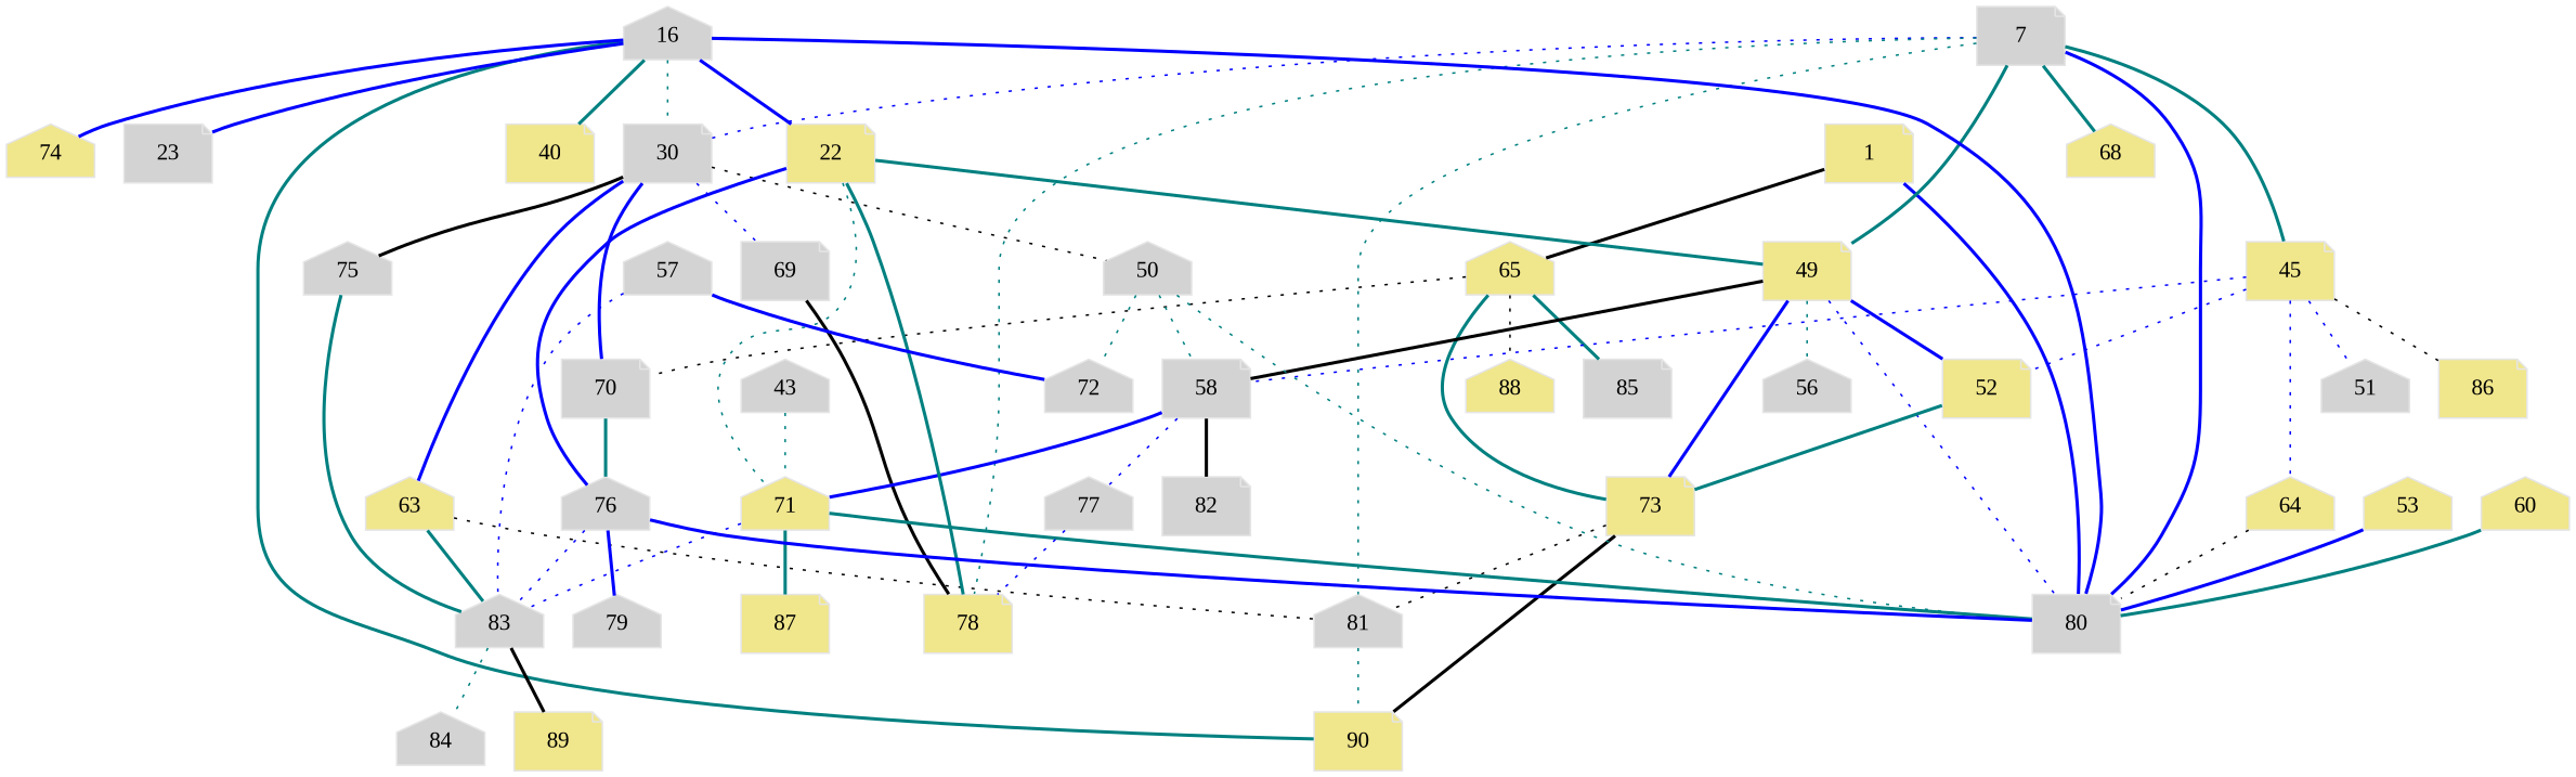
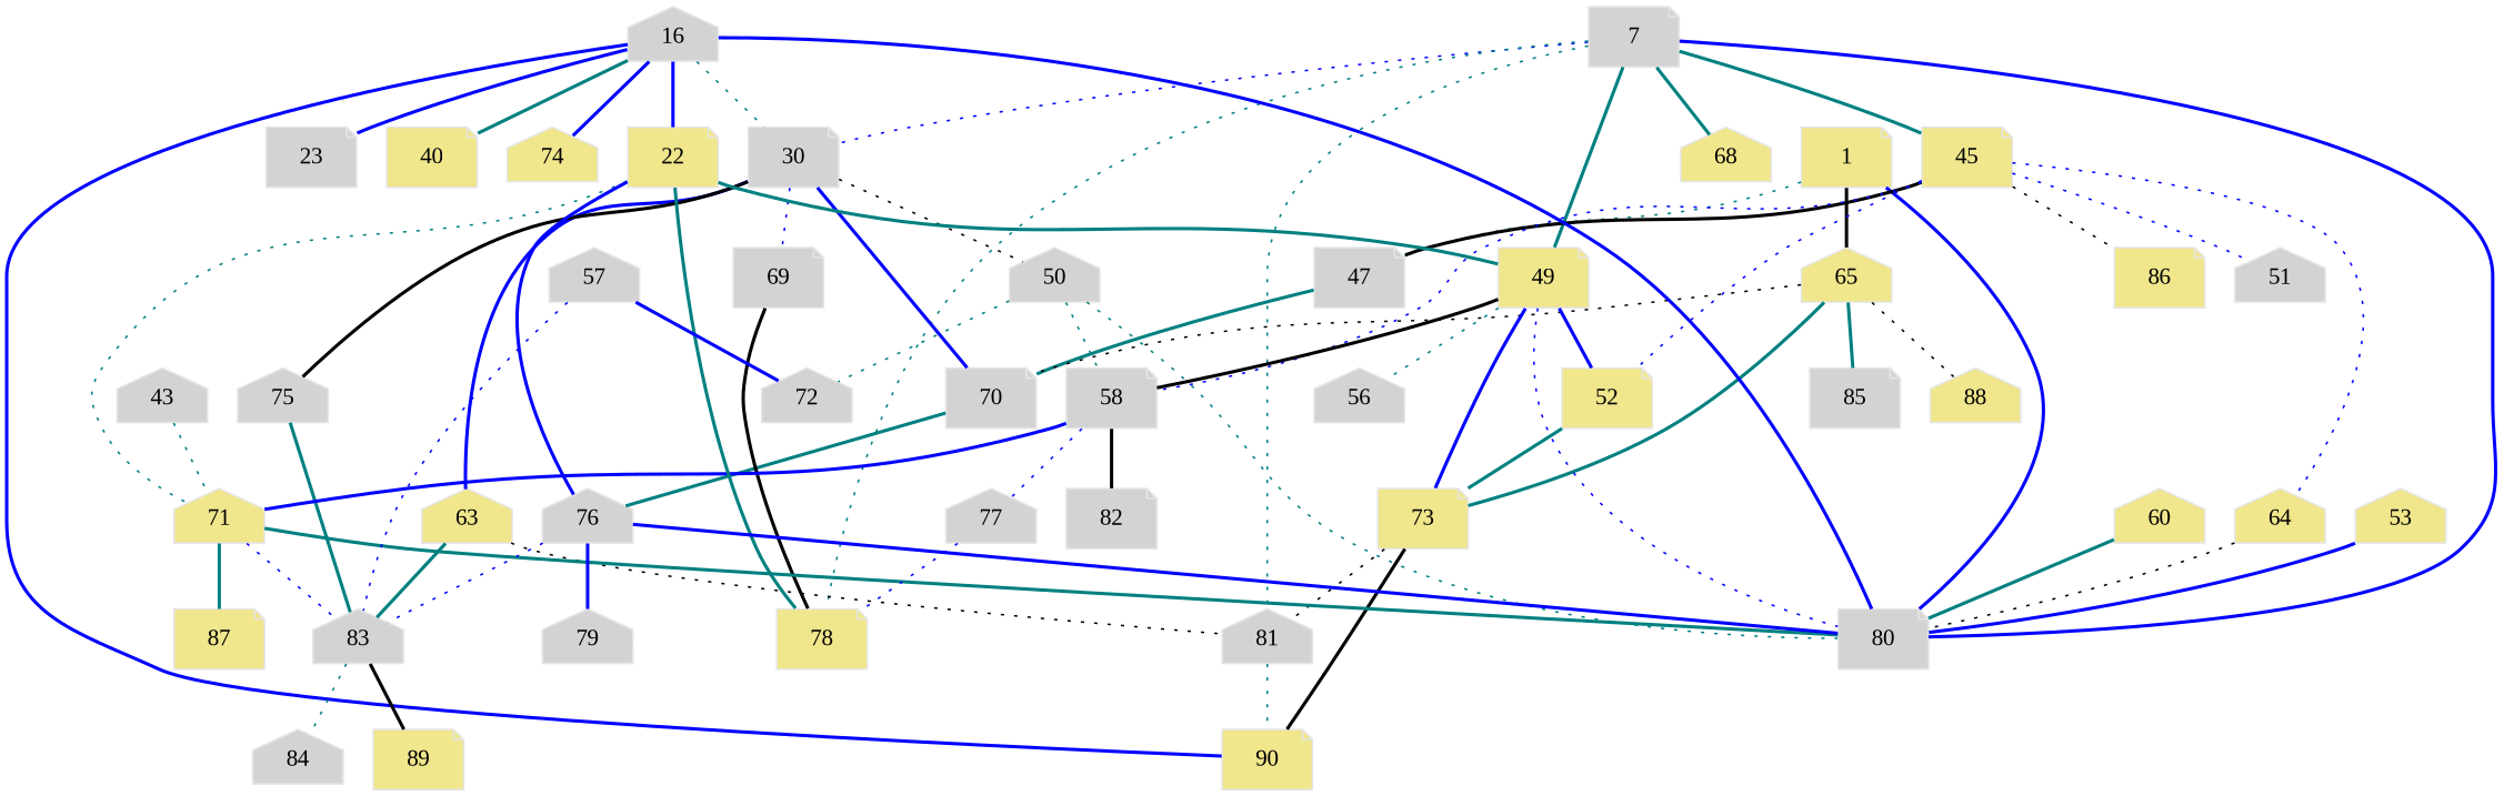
  graph {
    fontname="Liberation Serif"
    node [color=gray90 fillcolor=lightgrey fontname="Liberation Serif" shape=house style=filled]
    edge [color=teal fontname="Liberation Serif" style=bold]
+   47 [shape=note super="+9"]
    70 [shape=note super="+61"]
    1 [fillcolor=khaki shape=note]
    65 [fillcolor=khaki super="+24"]
    80 [shape=note super="+13+39+33"]
    73 [fillcolor=khaki shape=note super="+59"]
    85 [shape=note]
    88 [fillcolor=khaki]
    7 [shape=note super="+4"]
    30 [shape=note super="+21"]
    45 [fillcolor=khaki shape=note super="+8"]
    49 [fillcolor=khaki shape=note super="+12+42+48"]
    68 [fillcolor=khaki]
    78 [fillcolor=khaki shape=note super="+15+10+36"]
    81 [super="+28"]
    50 [super="+34"]
    63 [fillcolor=khaki]
    69 [shape=note]
    75
    51
    52 [fillcolor=khaki shape=note]
    58 [shape=note super="+11+54"]
    64 [fillcolor=khaki]
    86 [fillcolor=khaki shape=note]
    56
    90 [fillcolor=khaki shape=note super="+31+66"]
    16 [super="+5"]
    22 [fillcolor=khaki shape=note super="+18"]
    23 [shape=note]
    40 [fillcolor=khaki shape=note]
    74 [fillcolor=khaki]
    71 [fillcolor=khaki super="+37+17+67+27"]
    76 [super="+55"]
    83 [super="+19+26+29+38"]
    87 [fillcolor=khaki shape=note]
    79
    72
    43
    77
    82 [shape=note]
    53 [fillcolor=khaki]
    57
    84
    89 [fillcolor=khaki shape=note]
    60 [fillcolor=khaki]
+   47 -- 70
    70 -- 76
+   1 -- 47 [style=dotted weight=2]
    1 -- 65 [color=black]
    1 -- 80 [color=blue weight=3]
    65 -- 70 [color=black style=dotted]
    65 -- 73
    65 -- 85
    65 -- 88 [color=black style=dotted]
    73 -- 81 [color=black style=dotted]
    73 -- 90 [color=black]
    7 -- 80 [color=blue]
    7 -- 30 [color=blue style=dotted]
    7 -- 45 [weight=2]
    7 -- 49 [weight=2]
    7 -- 68
    7 -- 78 [style=dotted]
    7 -- 81 [style=dotted]
    30 -- 70 [color=blue]
    30 -- 50 [color=black style=dotted]
    30 -- 63 [color=blue]
    30 -- 69 [color=blue style=dotted]
    30 -- 75 [color=black]
+   45 -- 47 [color=black]
    45 -- 51 [color=blue style=dotted]
    45 -- 52 [color=blue style=dotted]
    45 -- 58 [color=blue style=dotted]
    45 -- 64 [color=blue style=dotted]
    45 -- 86 [color=black style=dotted]
    49 -- 80 [color=blue style=dotted weight=2]
    49 -- 73 [color=blue weight=2]
    49 -- 52 [color=blue]
    49 -- 58 [color=black weight=2]
    49 -- 56 [style=dotted]
    81 -- 90 [style=dotted weight=2]
    50 -- 80 [style=dotted]
    50 -- 58 [style=dotted]
    50 -- 72 [style=dotted]
    63 -- 81 [color=black style=dotted]
    63 -- 83
    69 -- 78 [color=black]
    75 -- 83
    52 -- 73
    58 -- 71 [color=blue weight=2]
    58 -- 77 [color=blue style=dotted]
    58 -- 82 [color=black]
    64 -- 80 [color=black style=dotted]
    16 -- 80 [color=blue]
    16 -- 30 [style=dotted weight=2]
-   16 -- 90
+   16 -- 90 [color=blue]
    16 -- 22 [color=blue weight=2]
    16 -- 23 [color=blue]
    16 -- 40
    16 -- 74 [color=blue]
    22 -- 49
    22 -- 78
    22 -- 71 [style=dotted]
    22 -- 76 [color=blue]
    71 -- 80 [weight=2]
    71 -- 83 [color=blue style=dotted weight=2]
    71 -- 87
    76 -- 80 [color=blue]
    76 -- 83 [color=blue style=dotted]
    76 -- 79 [color=blue]
    83 -- 84 [style=dotted]
    83 -- 89 [color=black]
    43 -- 71 [style=dotted]
    77 -- 78 [color=blue style=dotted]
    53 -- 80 [color=blue]
    57 -- 83 [color=blue style=dotted]
    57 -- 72 [color=blue]
    60 -- 80
  }
